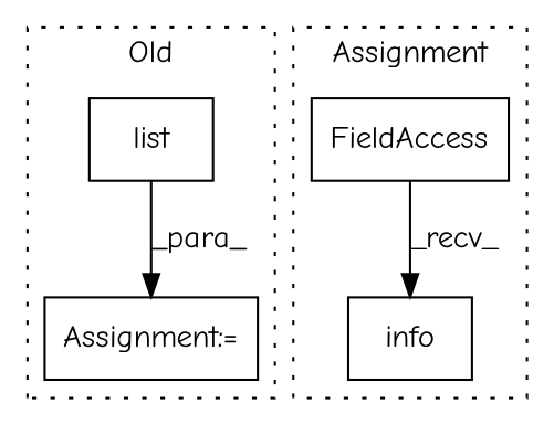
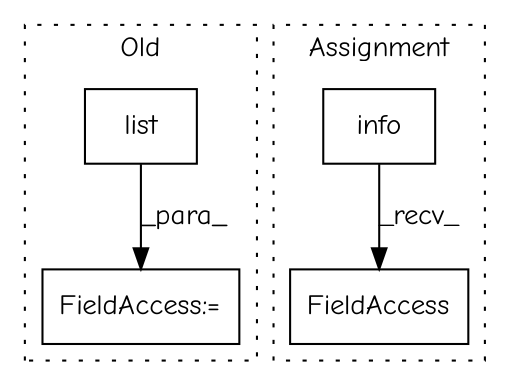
  digraph {
    fontname="Comic Neue"
    node [a=32 fontname="Comic Neue" l="5,1" shape=box]
    edge [fontname="Comic Neue"]
    n1 [label=list s="2321,2339"]
-   n2 [a=7 l=1 label="Assignment:=" s=2355]
+   n2 [a=7 l=1 label="FieldAccess:=" s=2355]
    n3 [label=info s="2043,2087"]
    n4 [a=22 l=8 label=FieldAccess s=2034]
    subgraph cluster_1 {
      label=Old
      style=dotted
      n1
      n2
    }
    subgraph cluster_2 {
      label=Assignment
      style=dotted
      n3
      n4
    }
    n1 -> n2 [label=_para_]
-   n4 -> n3 [label=_recv_]
+   n3 -> n4 [label=_recv_]
  }
